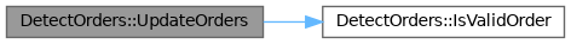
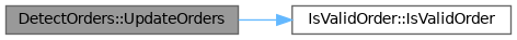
  digraph {
    rankdir=LR
    node [fontname=Helvetica fontsize=10 shape=box style=filled]
    n1 [color=gray40 fillcolor=grey60 fontcolor=black height=0.2 label="DetectOrders::UpdateOrders" width=0.4]
-   n2 [color=grey40 fillcolor=white height=0.2 label="DetectOrders::IsValidOrder" width=0.4]
+   n2 [color=grey40 fillcolor=white height=0.2 label="IsValidOrder::IsValidOrder" width=0.4]
    n1 -> n2 [color=steelblue1 fontname=Helvetica fontsize=10 labelfontname=Helvetica labelfontsize=10 style=solid]
  }
